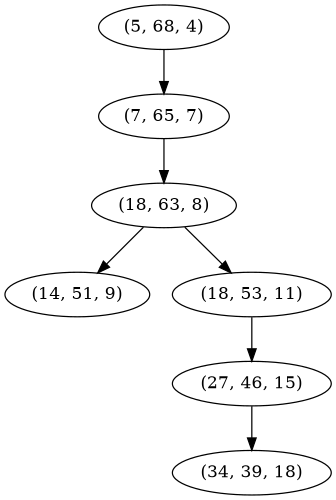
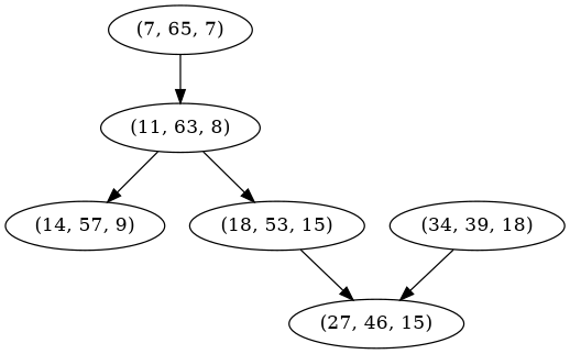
  digraph {
    n1 [label="(7, 65, 7)"]
-   "(5, 68, 4)"
-   "(11, 63, 8)" [label="(18, 63, 8)"]
-   "(14, 57, 9)" [label="(14, 51, 9)"]
-   "(18, 53, 11)"
+   "(11, 63, 8)"
+   "(14, 57, 9)"
+   "(18, 53, 11)" [label="(18, 53, 15)"]
    "(27, 46, 15)"
    "(34, 39, 18)"
    n1 -> "(11, 63, 8)"
-   "(5, 68, 4)" -> n1
    "(11, 63, 8)" -> "(14, 57, 9)"
    "(11, 63, 8)" -> "(18, 53, 11)"
    "(18, 53, 11)" -> "(27, 46, 15)"
-   "(27, 46, 15)" -> "(34, 39, 18)"
+   "(34, 39, 18)" -> "(27, 46, 15)"
  }
